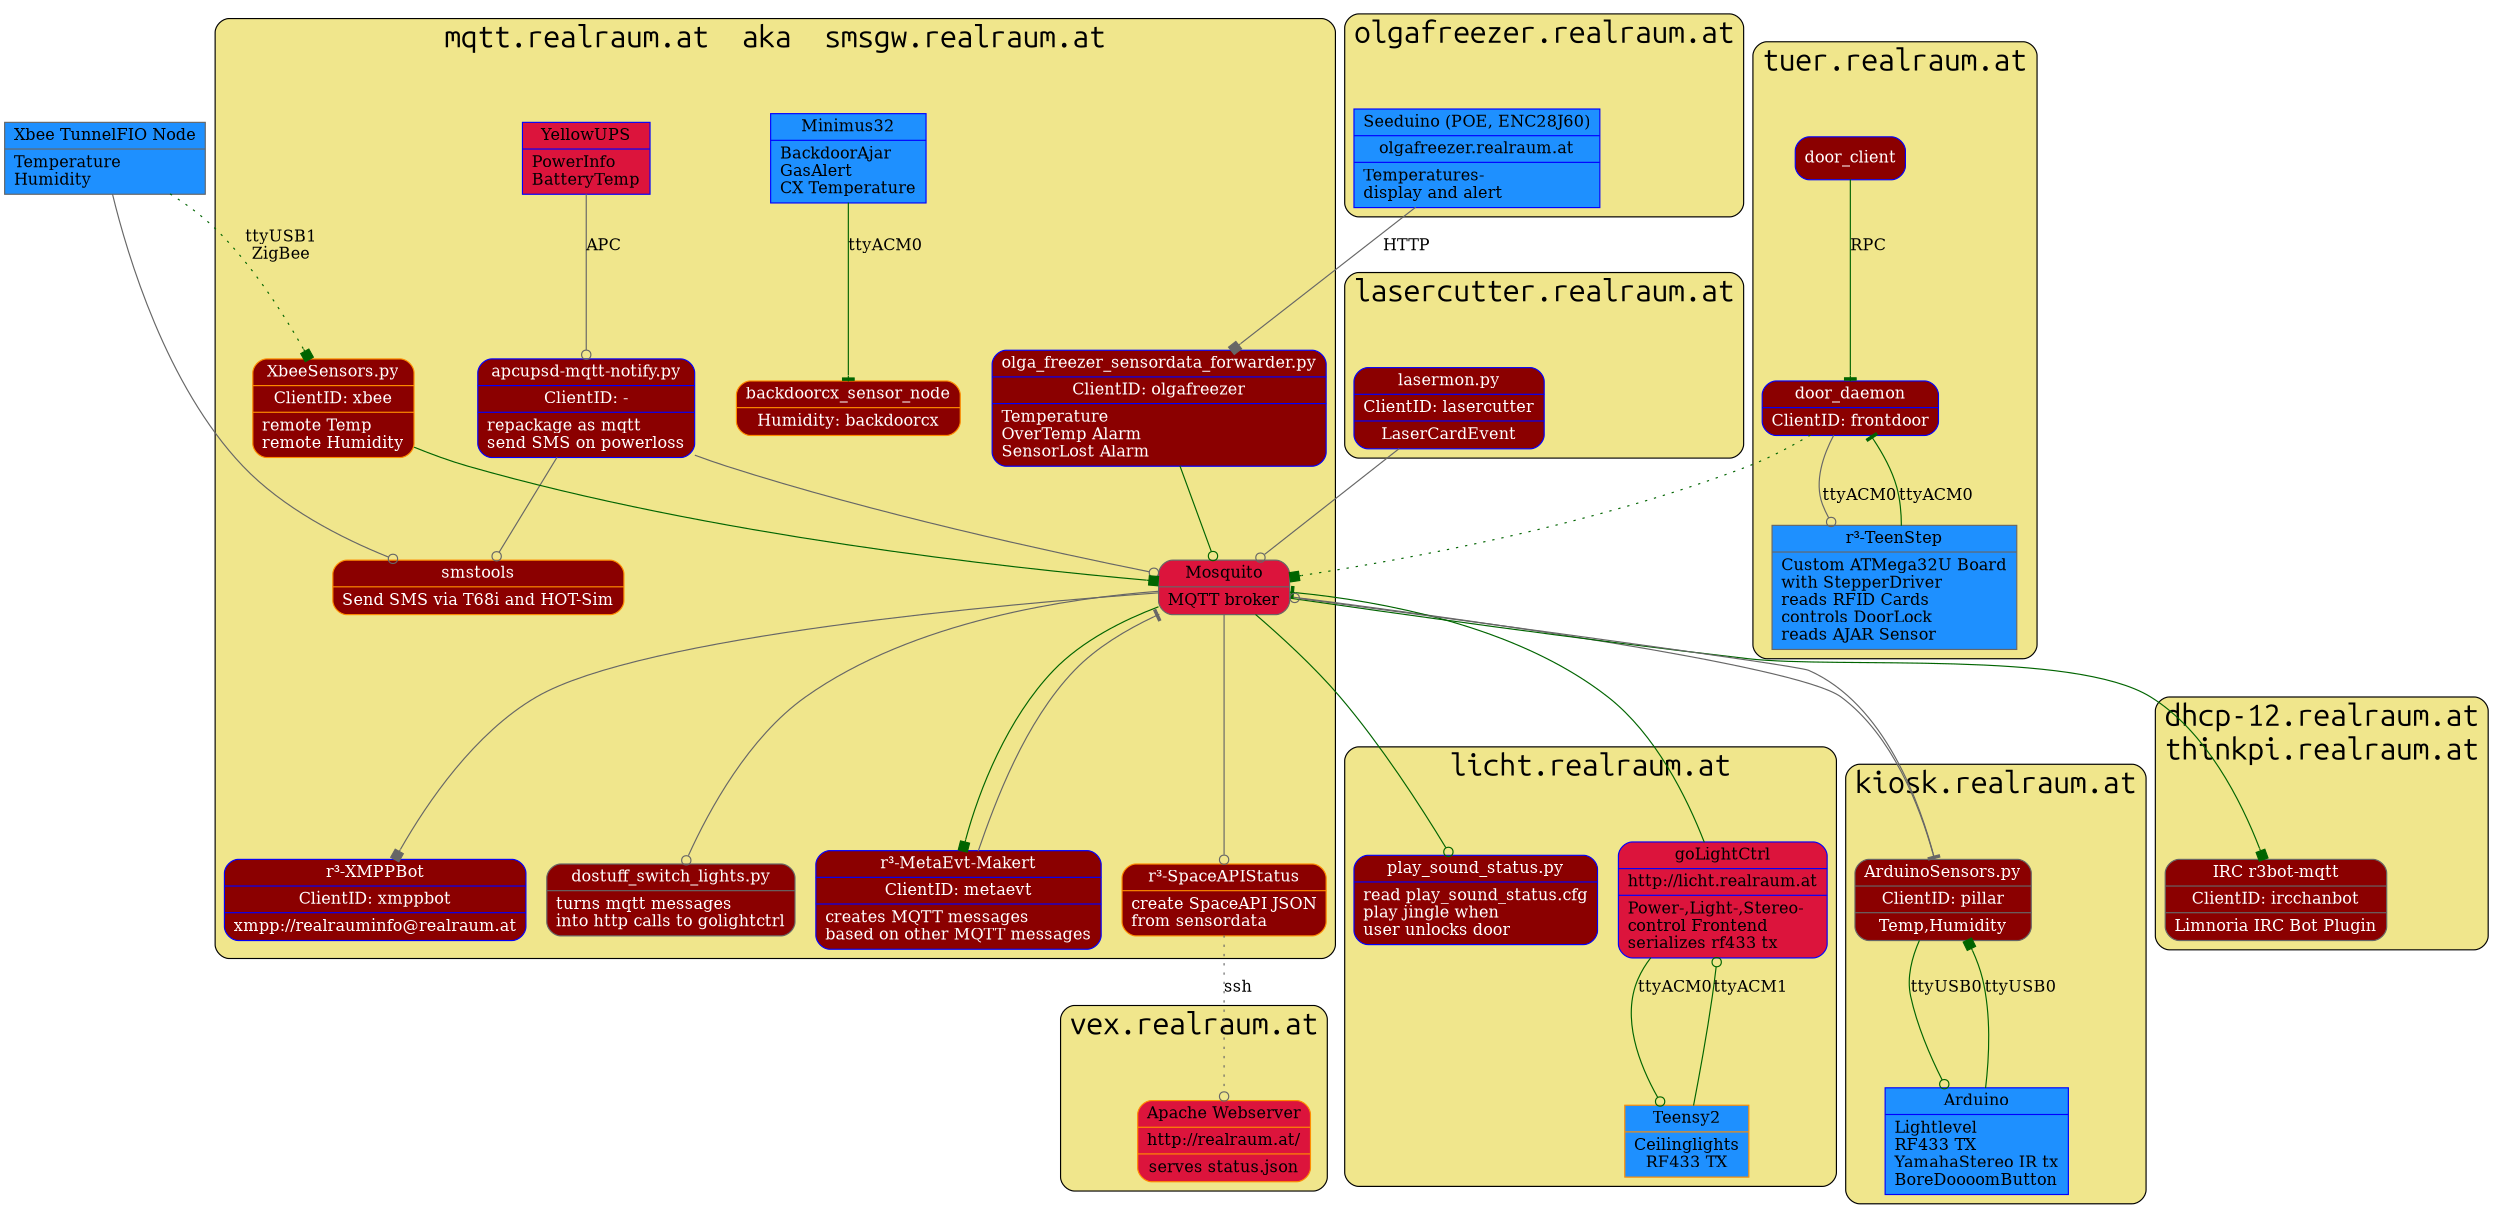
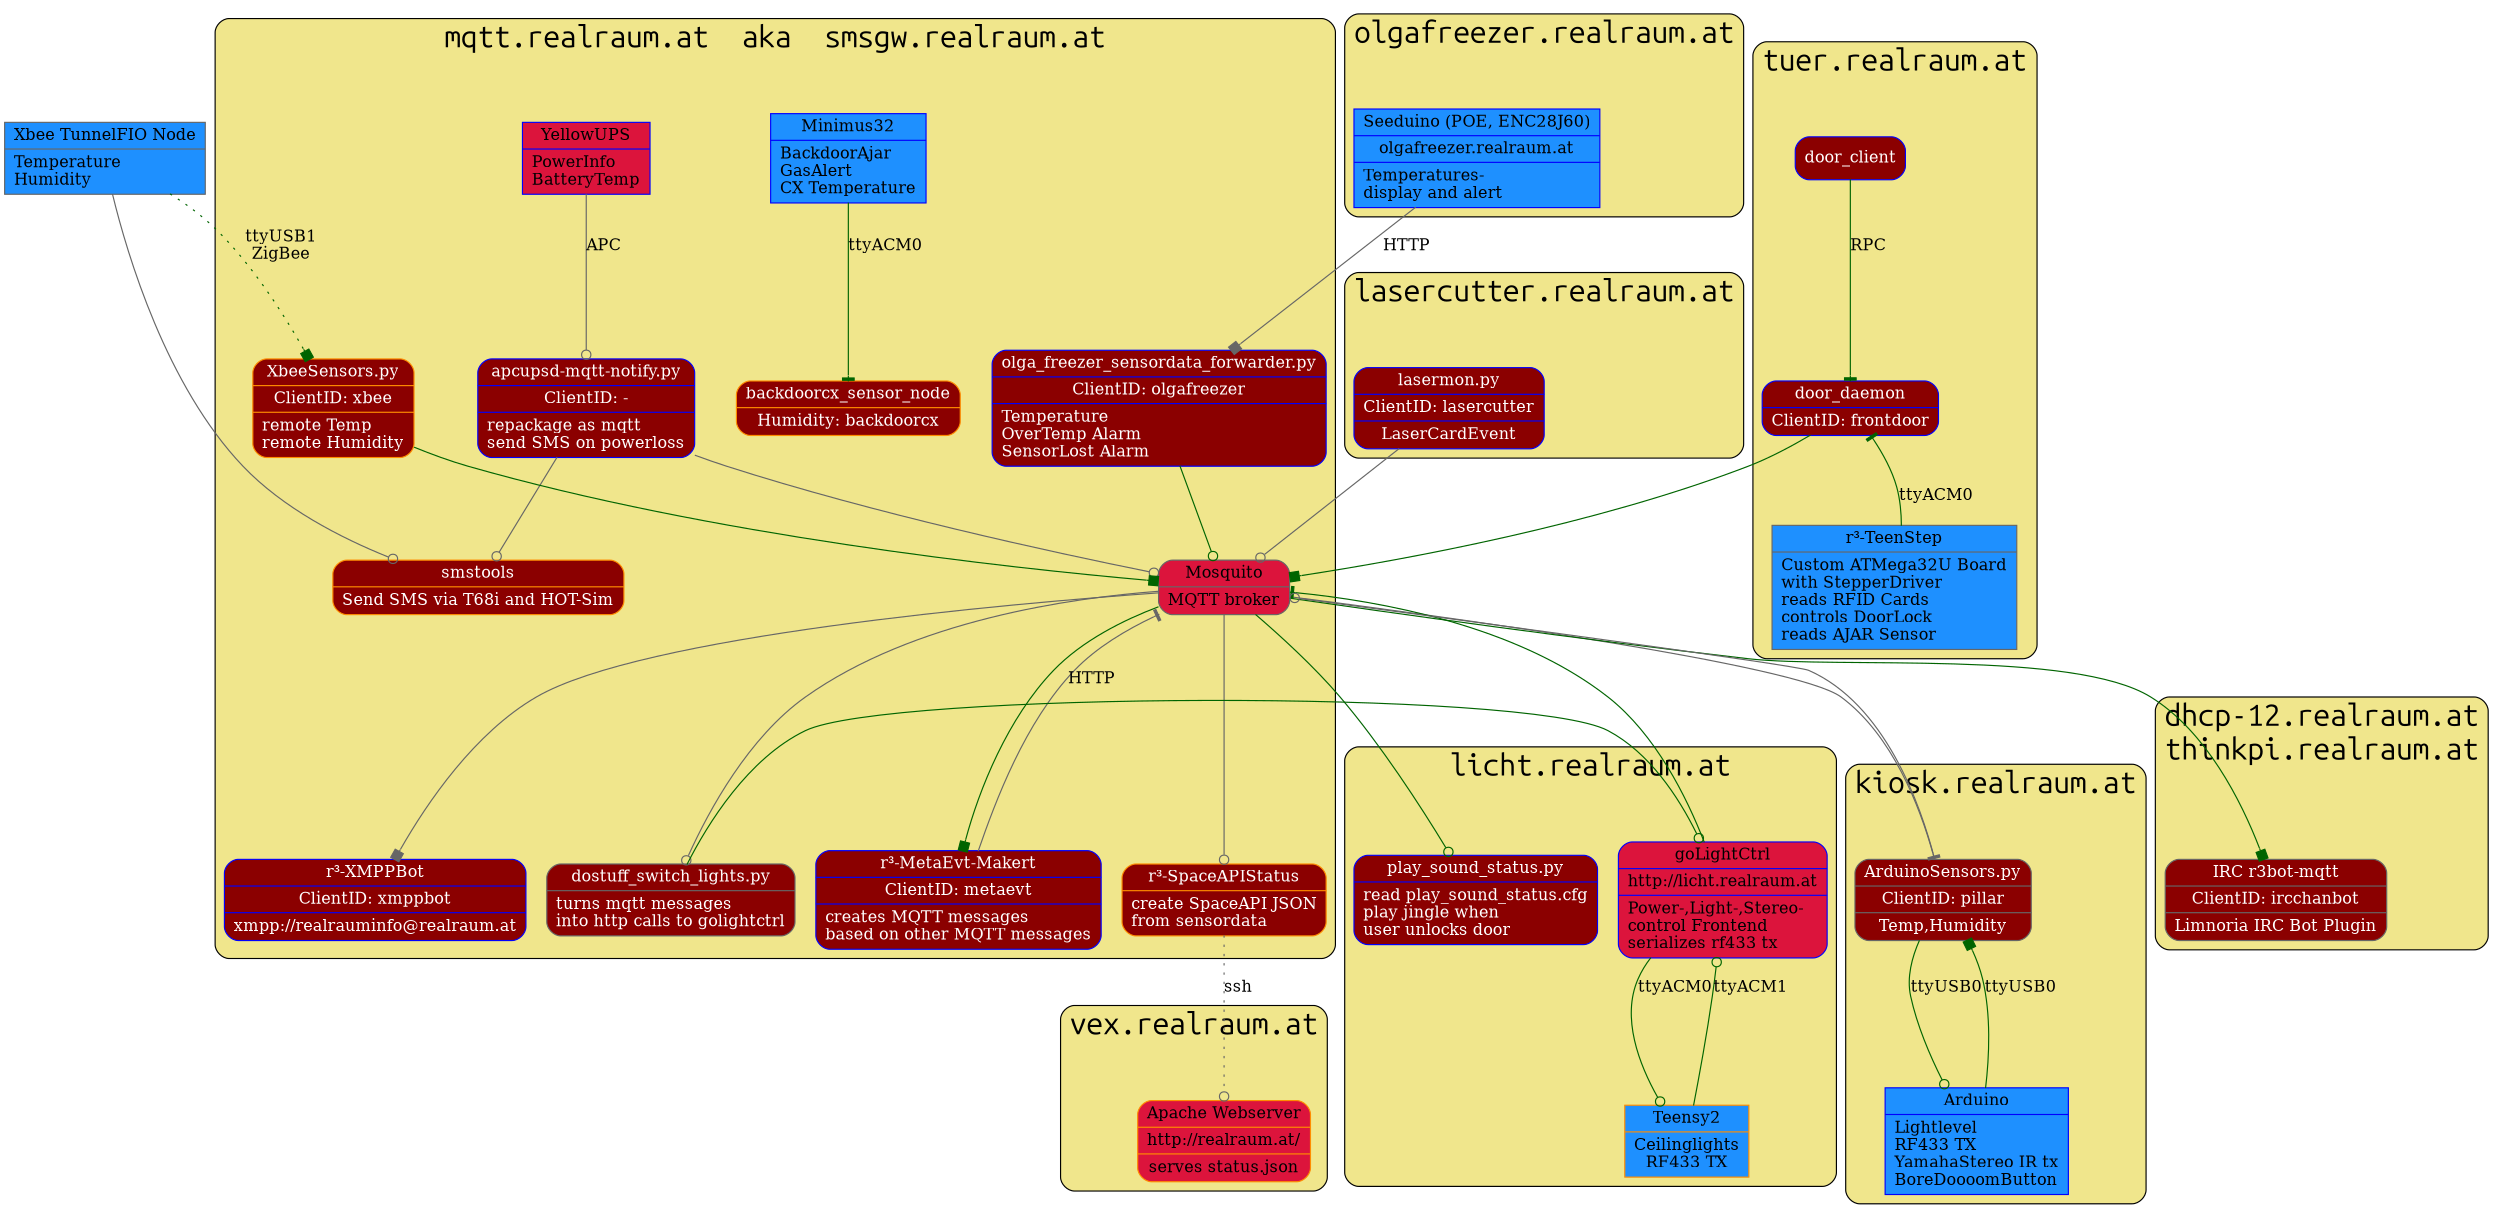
  digraph {
    fontname=UbuntuMono
    fontsize=26
    node [color=blue fillcolor=DarkRed fontcolor=white shape=record style="rounded,filled"]
    edge [arrowhead=odot color=darkgreen]
    n1 [color=darkorange label="{smstools|Send SMS via T68i and HOT-Sim}"]
    n2 [color=gray40 fillcolor=Crimson fontcolor=Black label="{Mosquito|MQTT broker}"]
    n3 [color=darkorange label="{backdoorcx_sensor_node|Humidity: backdoorcx}"]
    n4 [label="{r³-MetaEvt-Makert|ClientID: metaevt|creates MQTT messages\lbased on other MQTT messages\l}"]
    n5 [color=darkorange label="{r³-SpaceAPIStatus|create SpaceAPI JSON\lfrom sensordata\l}"]
    n6 [label="{r³-XMPPBot|ClientID: xmppbot| xmpp://realrauminfo@realraum.at}"]
    n7 [color=gray40 label="{dostuff_switch_lights.py|turns mqtt messages\linto http calls to golightctrl}"]
    n8 [label="{olga_freezer_sensordata_forwarder.py|ClientID: olgafreezer|Temperature\lOverTemp Alarm\lSensorLost Alarm\l}"]
    n9 [label="{apcupsd-mqtt-notify.py|ClientID: -|repackage as mqtt\lsend SMS on powerloss}"]
    n10 [color=darkorange label="{XbeeSensors.py|ClientID: xbee|remote Temp\lremote Humidity\l}"]
    n11 [fillcolor=DodgerBlue fontcolor=black label="{Minimus32|BackdoorAjar\lGasAlert\lCX Temperature\l}" style=filled]
    n12 [fillcolor=Crimson fontcolor=black label="{YellowUPS|PowerInfo\lBatteryTemp\l}" style=filled]
    n13 [color=darkorange fillcolor=Crimson fontcolor=Black label="{Apache Webserver|http://realraum.at/|serves status.json}"]
    door_client
    n15 [label="{door_daemon|ClientID: frontdoor}"]
    n16 [color=gray40 fillcolor=DodgerBlue fontcolor=black label="{r³-TeenStep|Custom ATMega32U Board\lwith StepperDriver\lreads RFID Cards\lcontrols DoorLock\lreads AJAR Sensor\l}" style=filled]
    n17 [fillcolor=Crimson fontcolor=Black label="{goLightCtrl|http://licht.realraum.at|Power-,Light-,Stereo-\lcontrol Frontend\lserializes rf433 tx\l}"]
    n18 [label="{play_sound_status.py|read play_sound_status.cfg\lplay jingle when\luser unlocks door\l}"]
    n19 [color=darkorange fillcolor=DodgerBlue fontcolor=black label="{Teensy2|Ceilinglights\lRF433 TX}" style=filled]
    n20 [color=gray40 label="{ArduinoSensors.py|ClientID: pillar|Temp,Humidity}"]
    n21 [fillcolor=DodgerBlue fontcolor=black label="{Arduino|Lightlevel\lRF433 TX\lYamahaStereo IR tx\lBoreDoooomButton\l}" style=filled]
    n22 [label="{lasermon.py|ClientID: lasercutter|LaserCardEvent}"]
    n23 [fillcolor=DodgerBlue fontcolor=black label="{Seeduino (POE, ENC28J60)|olgafreezer.realraum.at|Temperatures-\ldisplay and alert\l}" style=filled]
    n24 [color=gray40 label="{IRC r3bot-mqtt|ClientID: ircchanbot|Limnoria IRC Bot Plugin}"]
    n25 [color=gray40 fillcolor=DodgerBlue fontcolor=black label="{Xbee TunnelFIO Node|Temperature\lHumidity\l}" style=filled]
    subgraph cluster_1 {
      fillcolor=Khaki
      label="mqtt.realraum.at  aka  smsgw.realraum.at"
      style="rounded,filled"
      n1
      n2
      n3
      n4
      n5
      n6
      n7
      n8
      n9
      n10
      n11
      n12
    }
    subgraph cluster_2 {
      fillcolor=Khaki
      label="vex.realraum.at"
      style="rounded,filled"
      n13
    }
    subgraph cluster_3 {
      fillcolor=Khaki
      label="tuer.realraum.at"
      style="rounded,filled"
      door_client
      n15
      n16
    }
    subgraph cluster_4 {
      fillcolor=Khaki
      label="licht.realraum.at"
      style="rounded,filled"
      n17
      n18
      n19
    }
    subgraph cluster_5 {
      fillcolor=Khaki
      label="kiosk.realraum.at"
      style="rounded,filled"
      n20
      n21
    }
    subgraph cluster_6 {
      fillcolor=Khaki
      label="lasercutter.realraum.at"
      style="rounded,filled"
      n22
    }
    subgraph cluster_7 {
      fillcolor=Khaki
      label="olgafreezer.realraum.at"
      style="rounded,filled"
      n23
    }
    subgraph cluster_8 {
      fillcolor=Khaki
      label="dhcp-12.realraum.at\lthinkpi.realraum.at"
      style="rounded,filled"
      n24
    }
    n2 -> n4 [arrowhead=box]
    n2 -> n5 [color=gray40]
    n2 -> n6 [arrowhead=box color=gray40]
    n2 -> n7 [color=gray40]
    n2 -> n18
    n2 -> n20 [arrowhead=tee color=gray40]
    n2 -> n24 [arrowhead=box]
    n4 -> n2 [arrowhead=tee color=gray40]
    n5 -> n13 [color=gray40 label=ssh style=dotted]
+   n7 -> n17 [label=HTTP]
    n8 -> n2
    n9 -> n1 [color=gray40]
    n9 -> n2 [color=gray40]
    n10 -> n2 [arrowhead=box]
    n11 -> n3 [arrowhead=tee label=ttyACM0]
    n12 -> n9 [color=gray40 label=APC]
    door_client -> n15 [arrowhead=tee label=RPC]
-   n15 -> n2 [arrowhead=box style=dotted]
-   n15 -> n16 [color=gray40 label=ttyACM0]
+   n15 -> n2 [arrowhead=box]
    n16 -> n15 [arrowhead=tee label=ttyACM0]
    n17 -> n2 [arrowhead=tee]
    n17 -> n19 [label=ttyACM0]
    n19 -> n17 [label=ttyACM1]
    n20 -> n2 [color=gray40]
    n20 -> n21 [label=ttyUSB0]
    n21 -> n20 [arrowhead=box label=ttyUSB0]
    n22 -> n2 [color=gray40]
    n23 -> n8 [arrowhead=box color=gray40 label=HTTP]
    n25 -> n1 [color=gray40]
    n25 -> n10 [arrowhead=box label="ttyUSB1\lZigBee" style=dotted]
  }
